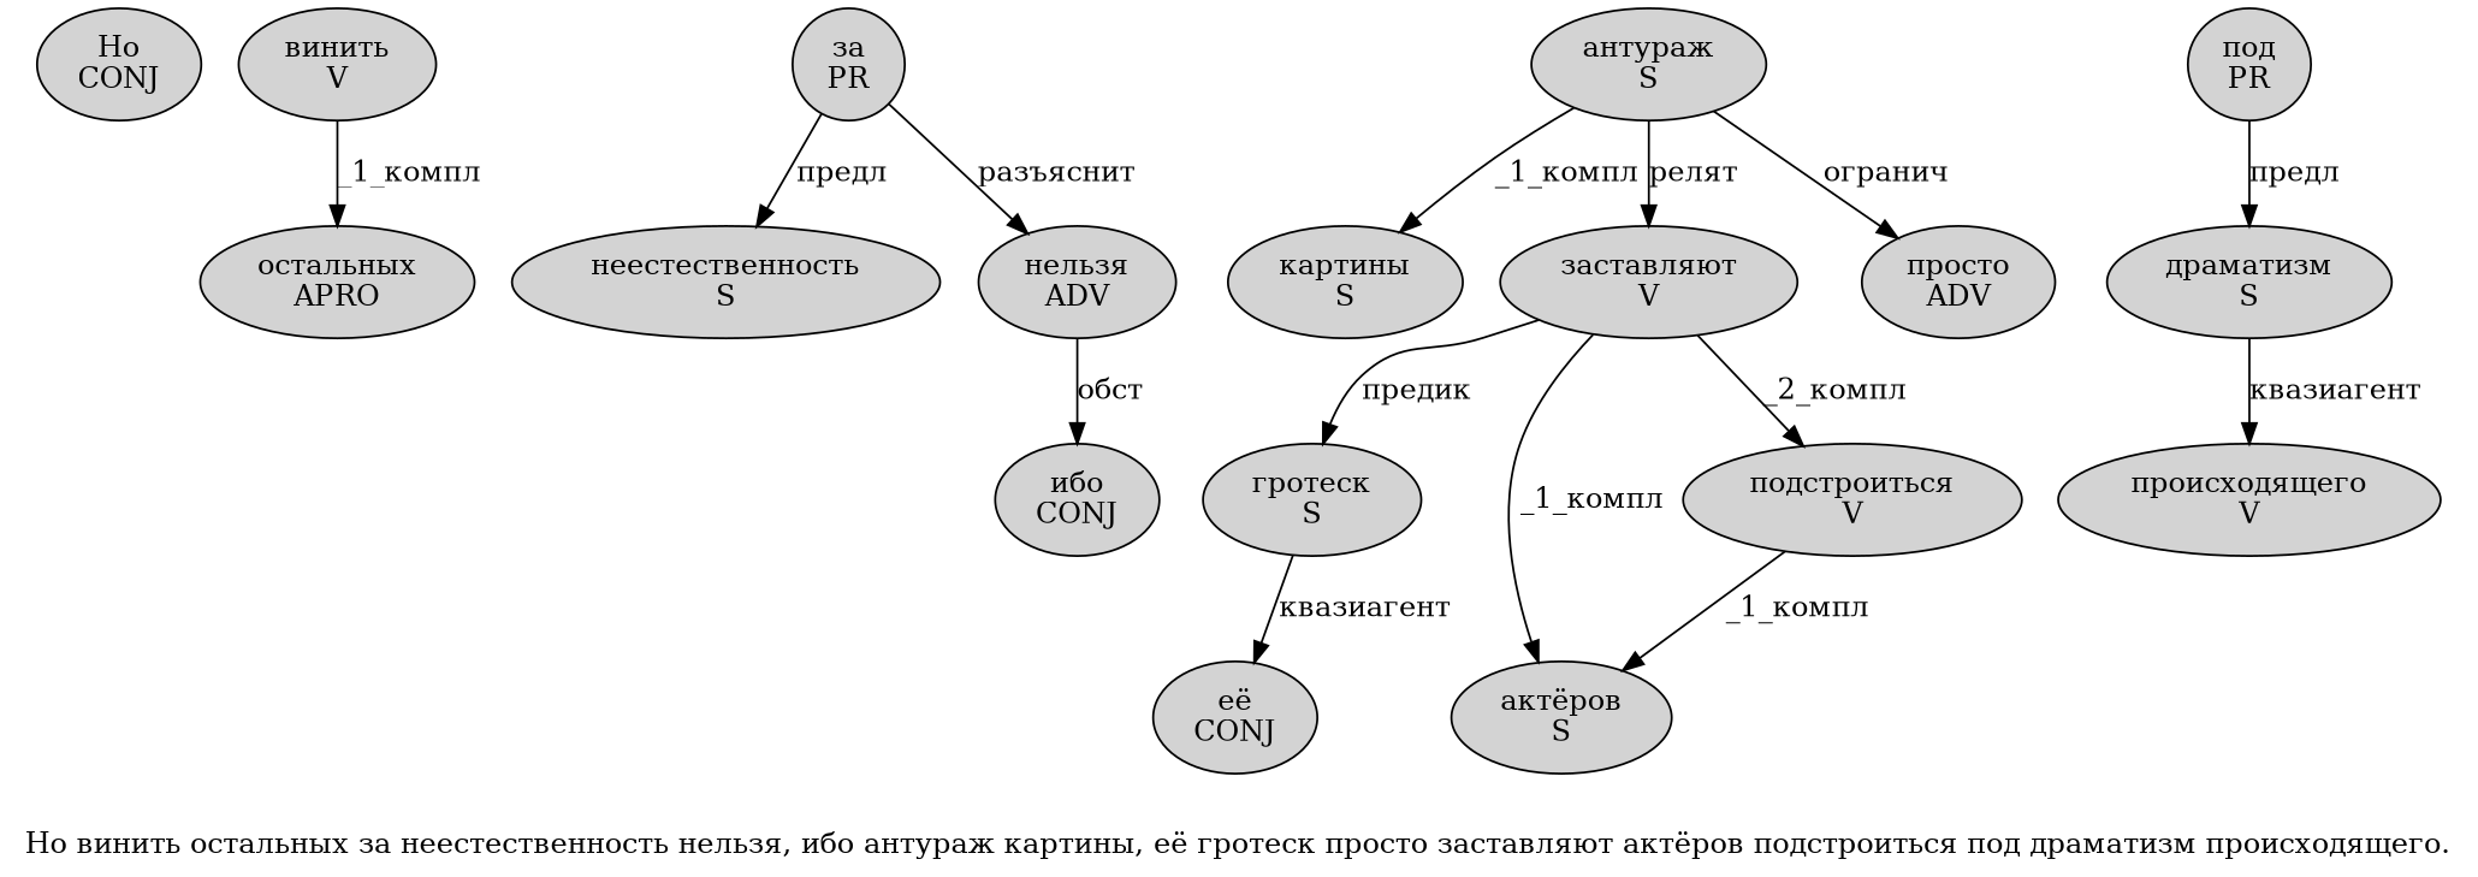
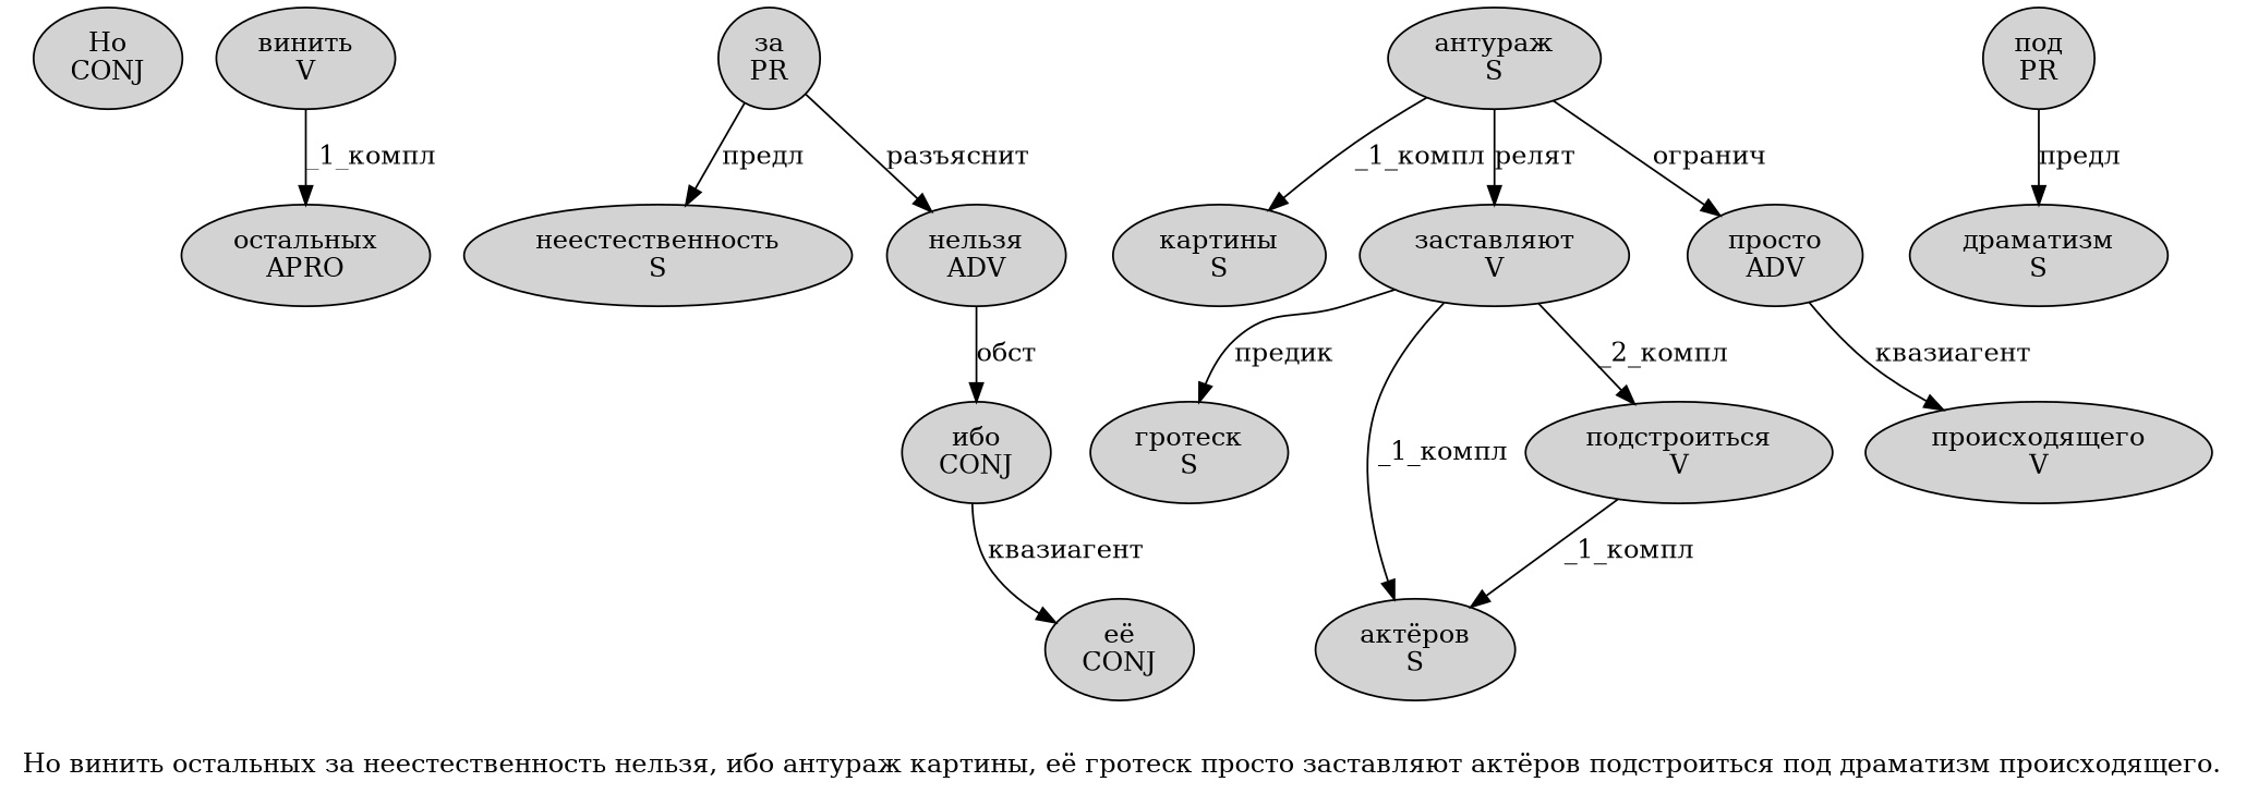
  digraph {
    label="Но винить остальных за неестественность нельзя, ибо антураж картины, её гротеск просто заставляют актёров подстроиться под драматизм происходящего."
    node [fillcolor=lightgray penwidth=1 shape=ellipse style=filled]
    n1 [label="Но\nCONJ"]
    n2 [label="винить\nV"]
    n3 [label="остальных\nAPRO"]
    n4 [label="за\nPR"]
    n5 [label="неестественность\nS"]
    n6 [label="нельзя\nADV"]
    n7 [label="ибо\nCONJ"]
    n8 [label="антураж\nS"]
    n9 [label="картины\nS"]
    n10 [label="заставляют\nV"]
    n11 [label="просто\nADV"]
    n12 [label="гротеск\nS"]
    n13 [label="актёров\nS"]
    n14 [label="подстроиться\nV"]
    n15 [label="её\nCONJ"]
    n16 [label="под\nPR"]
    n17 [label="драматизм\nS"]
    n18 [label="происходящего\nV"]
    n2 -> n3 [label="_1_компл"]
    n4 -> n5 [label="предл"]
    n4 -> n6 [label="разъяснит"]
    n6 -> n7 [label="обст"]
    n8 -> n9 [label="_1_компл"]
    n8 -> n10 [label="релят"]
    n8 -> n11 [label="огранич"]
    n10 -> n12 [label="предик"]
    n10 -> n13 [label="_1_компл"]
    n10 -> n14 [label="_2_компл"]
-   n12 -> n15 [label="квазиагент"]
+   n7 -> n15 [label="квазиагент"]
    n14 -> n13 [label="_1_компл"]
    n16 -> n17 [label="предл"]
-   n17 -> n18 [label="квазиагент"]
+   n11 -> n18 [label="квазиагент"]
  }
